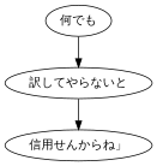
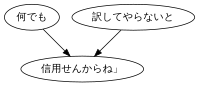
  digraph {
    n1 [label="信用せんからね」"]
    n2 [label="何でも"]
    n3 [label="訳してやらないと"]
-   n2 -> n3
+   n2 -> n1
    n3 -> n1
  }
